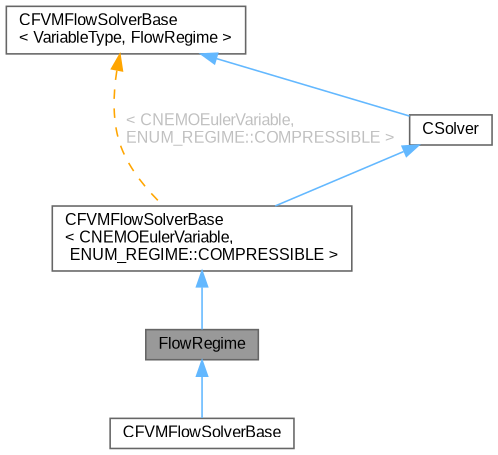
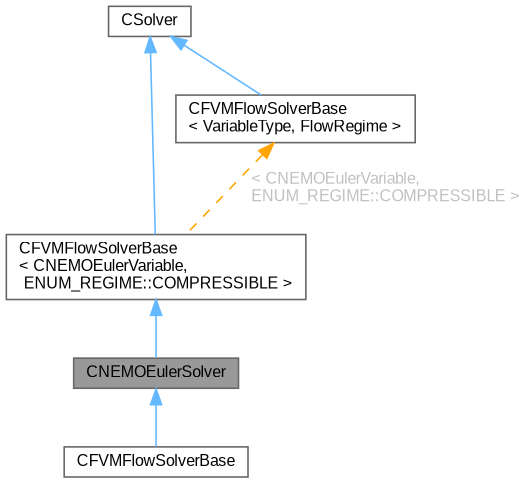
  digraph {
    fontname="Liberation Sans"
    node [color=gray40 fillcolor=white fontname="Liberation Sans" fontsize=10 shape=box style=filled]
    edge [color=steelblue1 dir=back fontname="Liberation Sans" fontsize=10 labelfontname=Helvetica labelfontsize=10 style=solid]
-   n1 [fillcolor=grey60 fontcolor=black height=0.2 label=FlowRegime width=0.4]
+   n1 [fillcolor=grey60 fontcolor=black height=0.2 label=CNEMOEulerSolver width=0.4]
    n2 [height=0.2 label=CFVMFlowSolverBase width=0.4]
    n3 [height=0.2 label="CFVMFlowSolverBase\l\< CNEMOEulerVariable,\l ENUM_REGIME::COMPRESSIBLE \>" width=0.4]
    n4 [height=0.2 label=CSolver width=0.4]
    n5 [height=0.2 label="CFVMFlowSolverBase\l\< VariableType, FlowRegime \>" width=0.4]
    n1 -> n2
    n3 -> n1
    n4 -> n3
-   n5 -> n4
+   n4 -> n5
    n5 -> n3 [color=orange fontcolor=grey label=" \< CNEMOEulerVariable,\l ENUM_REGIME::COMPRESSIBLE \>" style=dashed]
  }
